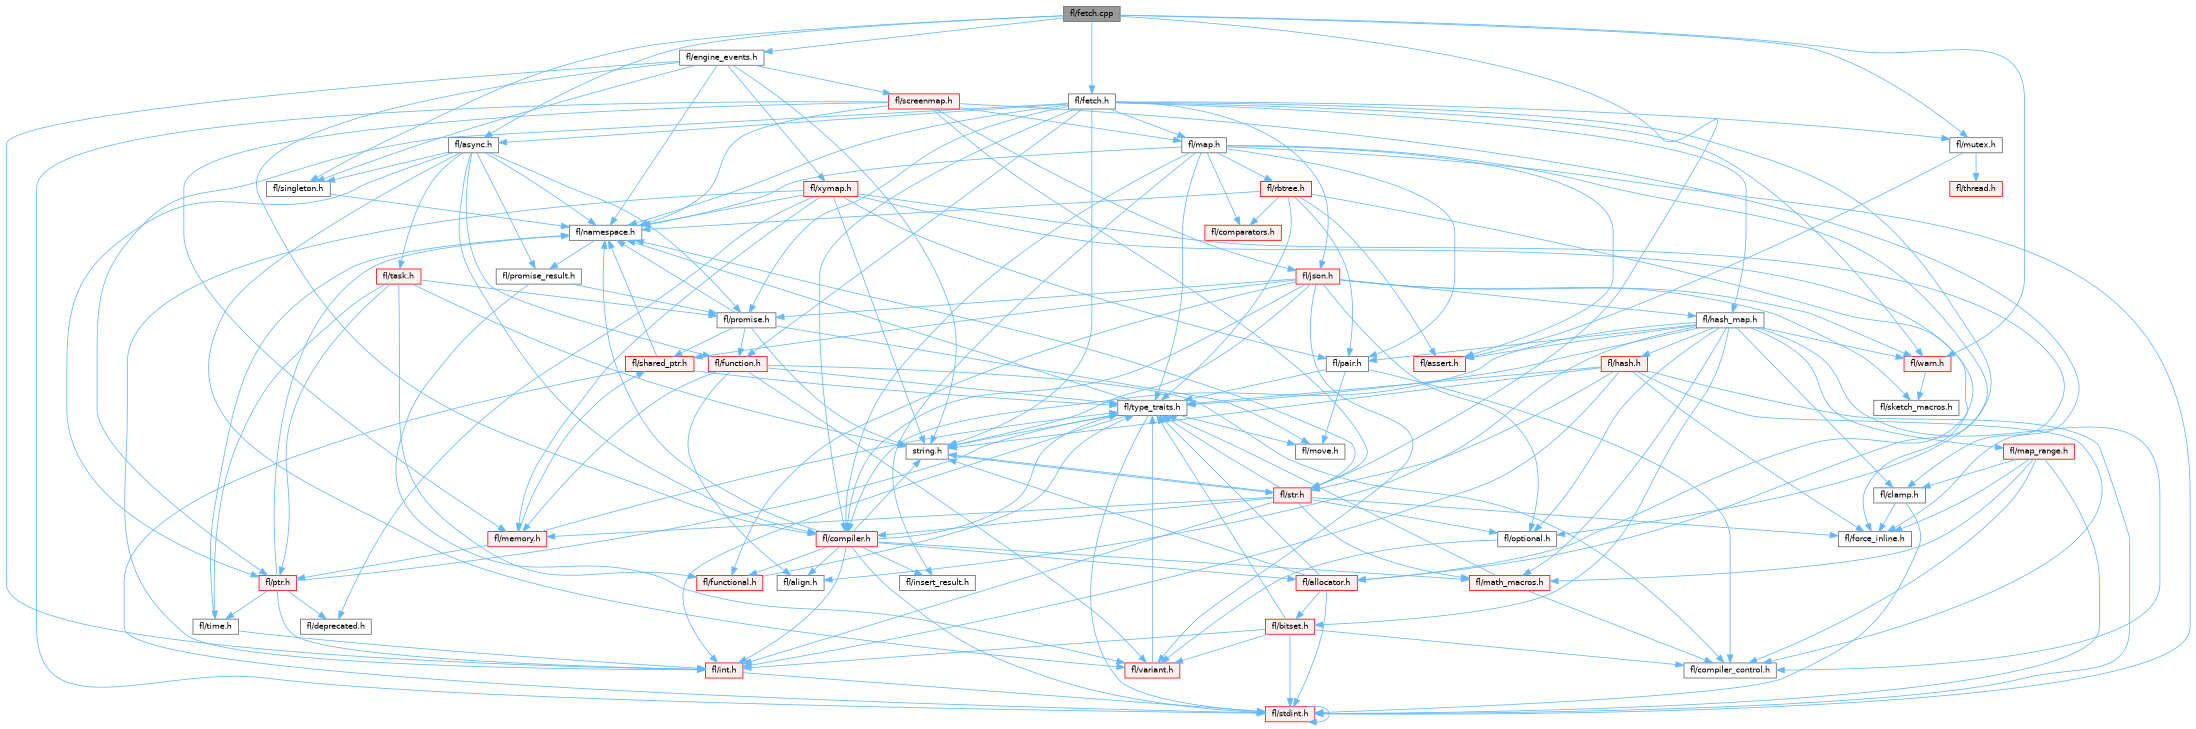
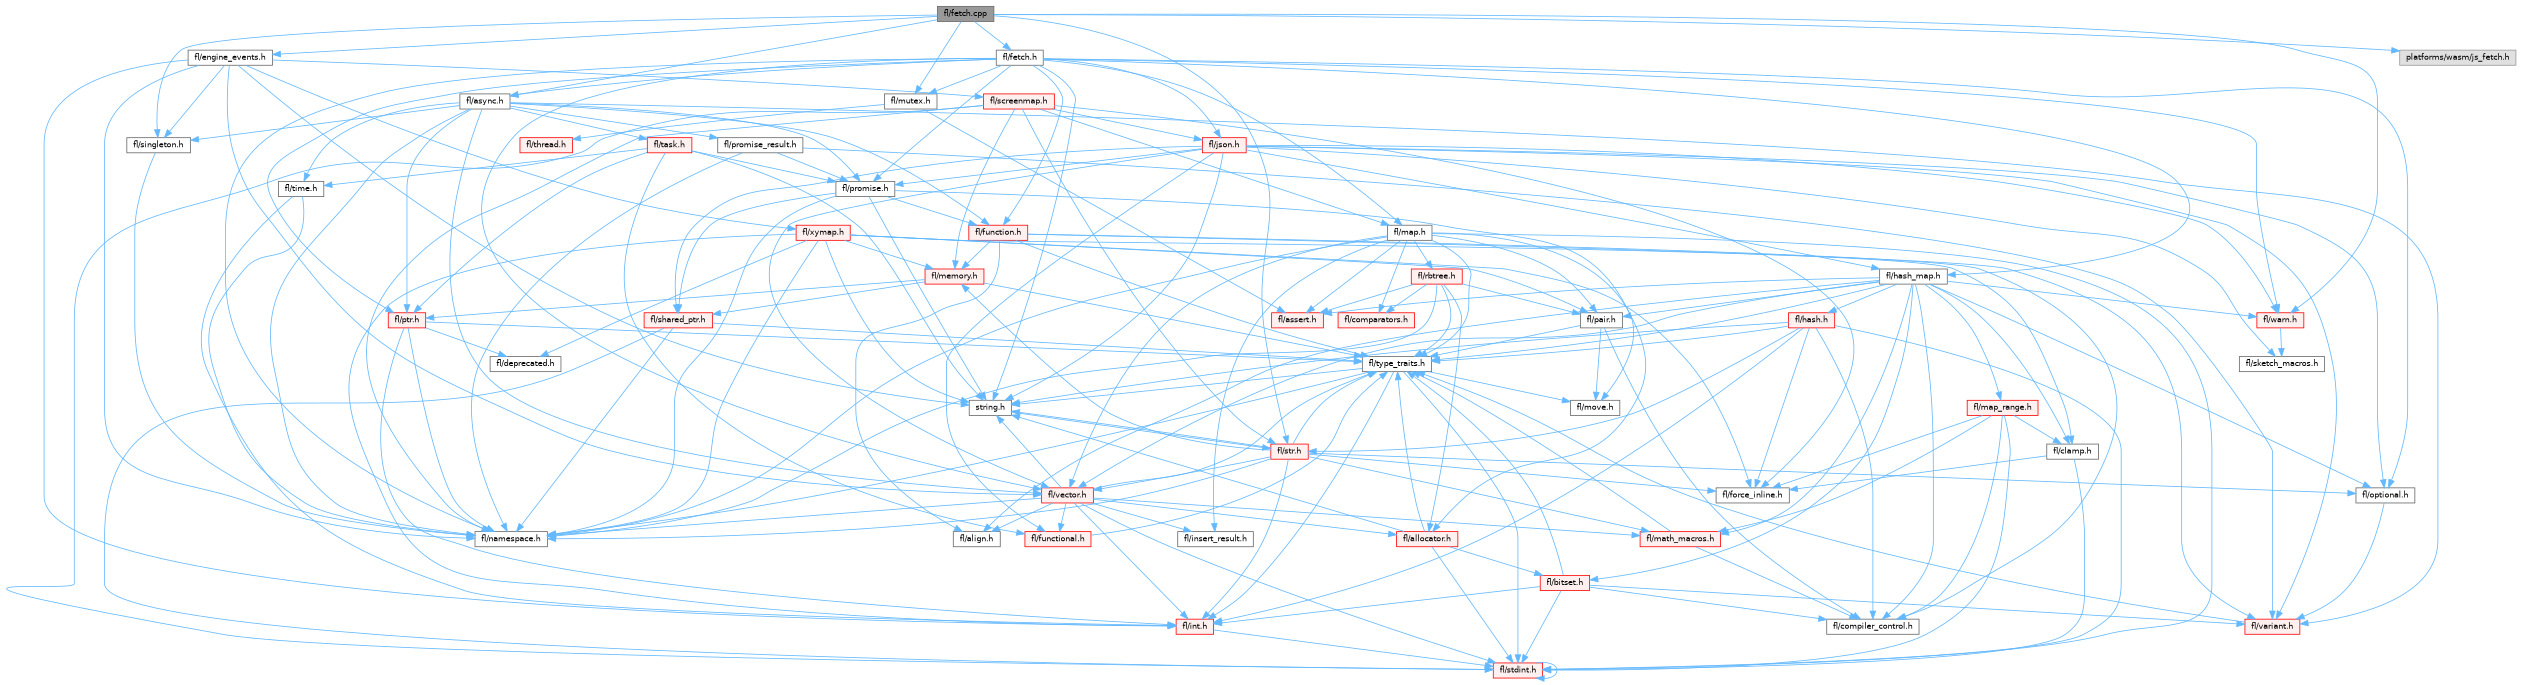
  digraph {
    node [color=red fillcolor="#FFF0F0" fontname=Helvetica fontsize=10 shape=box style=filled]
    edge [color=steelblue1 fontname=Helvetica fontsize=10 labelfontname=Helvetica labelfontsize=10 style=solid]
    n1 [color=gray40 fillcolor=grey60 fontcolor=black height=0.2 label="fl/fetch.cpp" width=0.4]
    n2 [color=grey40 fillcolor=white height=0.2 label="fl/fetch.h" width=0.4]
    n3 [height=0.2 label="fl/str.h" width=0.4]
    n4 [height=0.2 label="fl/warn.h" width=0.4]
    n5 [color=grey40 fillcolor=white height=0.2 label="fl/async.h" width=0.4]
    n6 [color=grey40 fillcolor=white height=0.2 label="fl/singleton.h" width=0.4]
    n7 [color=grey40 fillcolor=white height=0.2 label="fl/mutex.h" width=0.4]
    n8 [color=grey40 fillcolor=white height=0.2 label="fl/engine_events.h" width=0.4]
+   n9 [color=grey60 fillcolor="#E0E0E0" height=0.2 label="platforms/wasm/js_fetch.h" width=0.4]
    n10 [color=grey40 fillcolor=white height=0.2 label="fl/namespace.h" width=0.4]
    n11 [color=grey40 fillcolor=white height=0.2 label="fl/promise.h" width=0.4]
    n12 [height=0.2 label="fl/function.h" width=0.4]
    n13 [height=0.2 label="fl/ptr.h" width=0.4]
    n14 [color=grey40 fillcolor=white height=0.2 label="string.h" width=0.4]
    n15 [color=grey40 fillcolor=white height=0.2 label="fl/optional.h" width=0.4]
-   n16 [height=0.2 label="fl/compiler.h" width=0.4]
+   n16 [height=0.2 label="fl/vector.h" width=0.4]
    n17 [color=grey40 fillcolor=white height=0.2 label="fl/map.h" width=0.4]
    n18 [color=grey40 fillcolor=white height=0.2 label="fl/hash_map.h" width=0.4]
    n19 [height=0.2 label="fl/json.h" width=0.4]
    n20 [height=0.2 label="fl/memory.h" width=0.4]
    n21 [color=grey40 fillcolor=white height=0.2 label="fl/type_traits.h" width=0.4]
    n22 [height=0.2 label="fl/int.h" width=0.4]
    n23 [height=0.2 label="fl/math_macros.h" width=0.4]
    n24 [color=grey40 fillcolor=white height=0.2 label="fl/force_inline.h" width=0.4]
    n25 [color=grey40 fillcolor=white height=0.2 label="fl/sketch_macros.h" width=0.4]
    n26 [height=0.2 label="fl/variant.h" width=0.4]
    n27 [color=grey40 fillcolor=white height=0.2 label="fl/promise_result.h" width=0.4]
    n28 [height=0.2 label="fl/task.h" width=0.4]
    n29 [color=grey40 fillcolor=white height=0.2 label="fl/time.h" width=0.4]
    n30 [height=0.2 label="fl/assert.h" width=0.4]
    n31 [height=0.2 label="fl/thread.h" width=0.4]
    n32 [height=0.2 label="fl/screenmap.h" width=0.4]
    n33 [height=0.2 label="fl/xymap.h" width=0.4]
    n34 [color=grey40 fillcolor=white height=0.2 label="fl/move.h" width=0.4]
    n35 [height=0.2 label="fl/shared_ptr.h" width=0.4]
    n36 [color=grey40 fillcolor=white height=0.2 label="fl/compiler_control.h" width=0.4]
    n37 [color=grey40 fillcolor=white height=0.2 label="fl/align.h" width=0.4]
    n38 [color=grey40 fillcolor=white height=0.2 label="fl/deprecated.h" width=0.4]
    n39 [height=0.2 label="fl/stdint.h" width=0.4]
    n40 [height=0.2 label="fl/functional.h" width=0.4]
    n41 [color=grey40 fillcolor=white height=0.2 label="fl/insert_result.h" width=0.4]
    n42 [height=0.2 label="fl/allocator.h" width=0.4]
    n43 [height=0.2 label="fl/comparators.h" width=0.4]
    n44 [color=grey40 fillcolor=white height=0.2 label="fl/pair.h" width=0.4]
    n45 [height=0.2 label="fl/rbtree.h" width=0.4]
    n46 [height=0.2 label="fl/bitset.h" width=0.4]
    n47 [color=grey40 fillcolor=white height=0.2 label="fl/clamp.h" width=0.4]
    n48 [height=0.2 label="fl/hash.h" width=0.4]
    n49 [height=0.2 label="fl/map_range.h" width=0.4]
    n1 -> n2
    n1 -> n3
    n1 -> n4
    n1 -> n5
    n1 -> n6
    n1 -> n7
    n1 -> n8
+   n1 -> n9
    n2 -> n4
    n2 -> n5
    n2 -> n7
    n2 -> n10
    n2 -> n11
    n2 -> n12
    n2 -> n13
    n2 -> n14
    n2 -> n15
    n2 -> n16
    n2 -> n17
    n2 -> n18
    n2 -> n19
    n3 -> n10
    n3 -> n14
    n3 -> n15
    n3 -> n16
    n3 -> n20
    n3 -> n21
    n3 -> n22
    n3 -> n23
    n3 -> n24
    n4 -> n25
    n5 -> n6
    n5 -> n10
    n5 -> n11
    n5 -> n12
    n5 -> n13
    n5 -> n16
    n5 -> n26
    n5 -> n27
    n5 -> n28
-   n13 -> n29
+   n5 -> n29
    n6 -> n10
    n7 -> n30
    n7 -> n31
    n8 -> n6
    n8 -> n10
    n8 -> n14
    n8 -> n16
    n8 -> n22
    n8 -> n32
    n8 -> n33
    n11 -> n10
    n11 -> n12
    n11 -> n14
    n11 -> n34
    n11 -> n35
    n12 -> n20
    n12 -> n21
    n12 -> n26
    n12 -> n36
    n12 -> n37
    n13 -> n10
    n13 -> n21
    n13 -> n22
    n13 -> n38
    n14 -> n3
    n15 -> n26
    n16 -> n10
    n16 -> n14
    n16 -> n21
    n16 -> n22
    n16 -> n23
    n16 -> n37
    n16 -> n39
    n16 -> n40
    n16 -> n41
    n16 -> n42
    n17 -> n10
    n17 -> n16
    n17 -> n21
    n17 -> n30
    n17 -> n39
    n17 -> n41
    n17 -> n42
    n17 -> n43
    n17 -> n44
    n17 -> n45
    n18 -> n4
    n18 -> n15
    n18 -> n16
    n18 -> n21
    n18 -> n23
    n18 -> n30
    n18 -> n36
    n18 -> n37
    n18 -> n44
    n18 -> n46
    n18 -> n47
    n18 -> n48
    n18 -> n49
    n19 -> n4
    n19 -> n11
    n19 -> n14
    n19 -> n15
    n19 -> n16
    n19 -> n18
    n19 -> n25
    n19 -> n26
    n19 -> n35
    n19 -> n40
    n20 -> n13
    n20 -> n21
    n20 -> n35
    n21 -> n10
    n21 -> n14
    n21 -> n22
    n21 -> n34
    n21 -> n39
    n22 -> n39
    n23 -> n21
    n23 -> n36
    n26 -> n21
-   n10 -> n27
+   n27 -> n10
    n27 -> n11
    n27 -> n26
    n28 -> n11
    n28 -> n13
    n28 -> n14
    n28 -> n29
    n28 -> n40
    n29 -> n10
    n29 -> n22
    n32 -> n3
    n32 -> n10
    n32 -> n17
    n32 -> n19
    n32 -> n20
    n32 -> n24
    n32 -> n39
    n33 -> n10
    n33 -> n14
    n33 -> n20
    n33 -> n22
    n33 -> n24
    n33 -> n38
    n33 -> n44
    n33 -> n47
    n35 -> n10
    n35 -> n21
    n35 -> n39
    n39 -> n39
    n40 -> n21
    n42 -> n14
    n42 -> n21
    n42 -> n39
    n42 -> n46
    n44 -> n21
    n44 -> n34
    n44 -> n36
    n45 -> n10
    n45 -> n21
    n45 -> n30
    n45 -> n42
    n45 -> n43
    n45 -> n44
    n46 -> n21
    n46 -> n22
    n46 -> n26
    n46 -> n36
    n46 -> n39
    n47 -> n24
    n47 -> n39
    n48 -> n3
    n48 -> n14
    n48 -> n21
    n48 -> n22
    n48 -> n24
    n48 -> n36
    n48 -> n39
    n49 -> n23
    n49 -> n24
    n49 -> n36
    n49 -> n39
    n49 -> n47
  }
